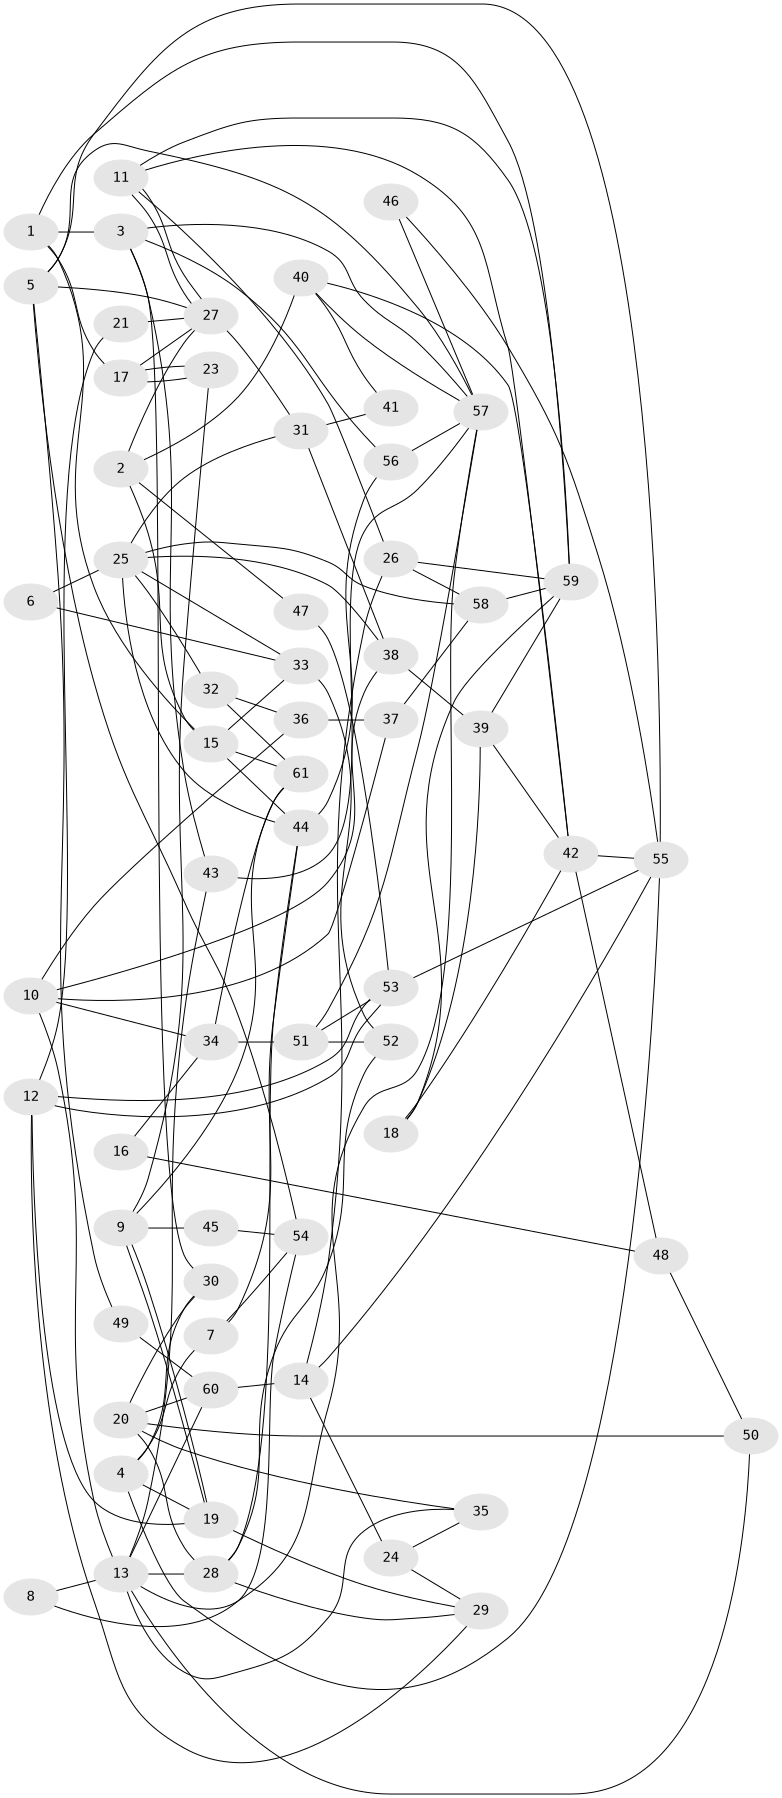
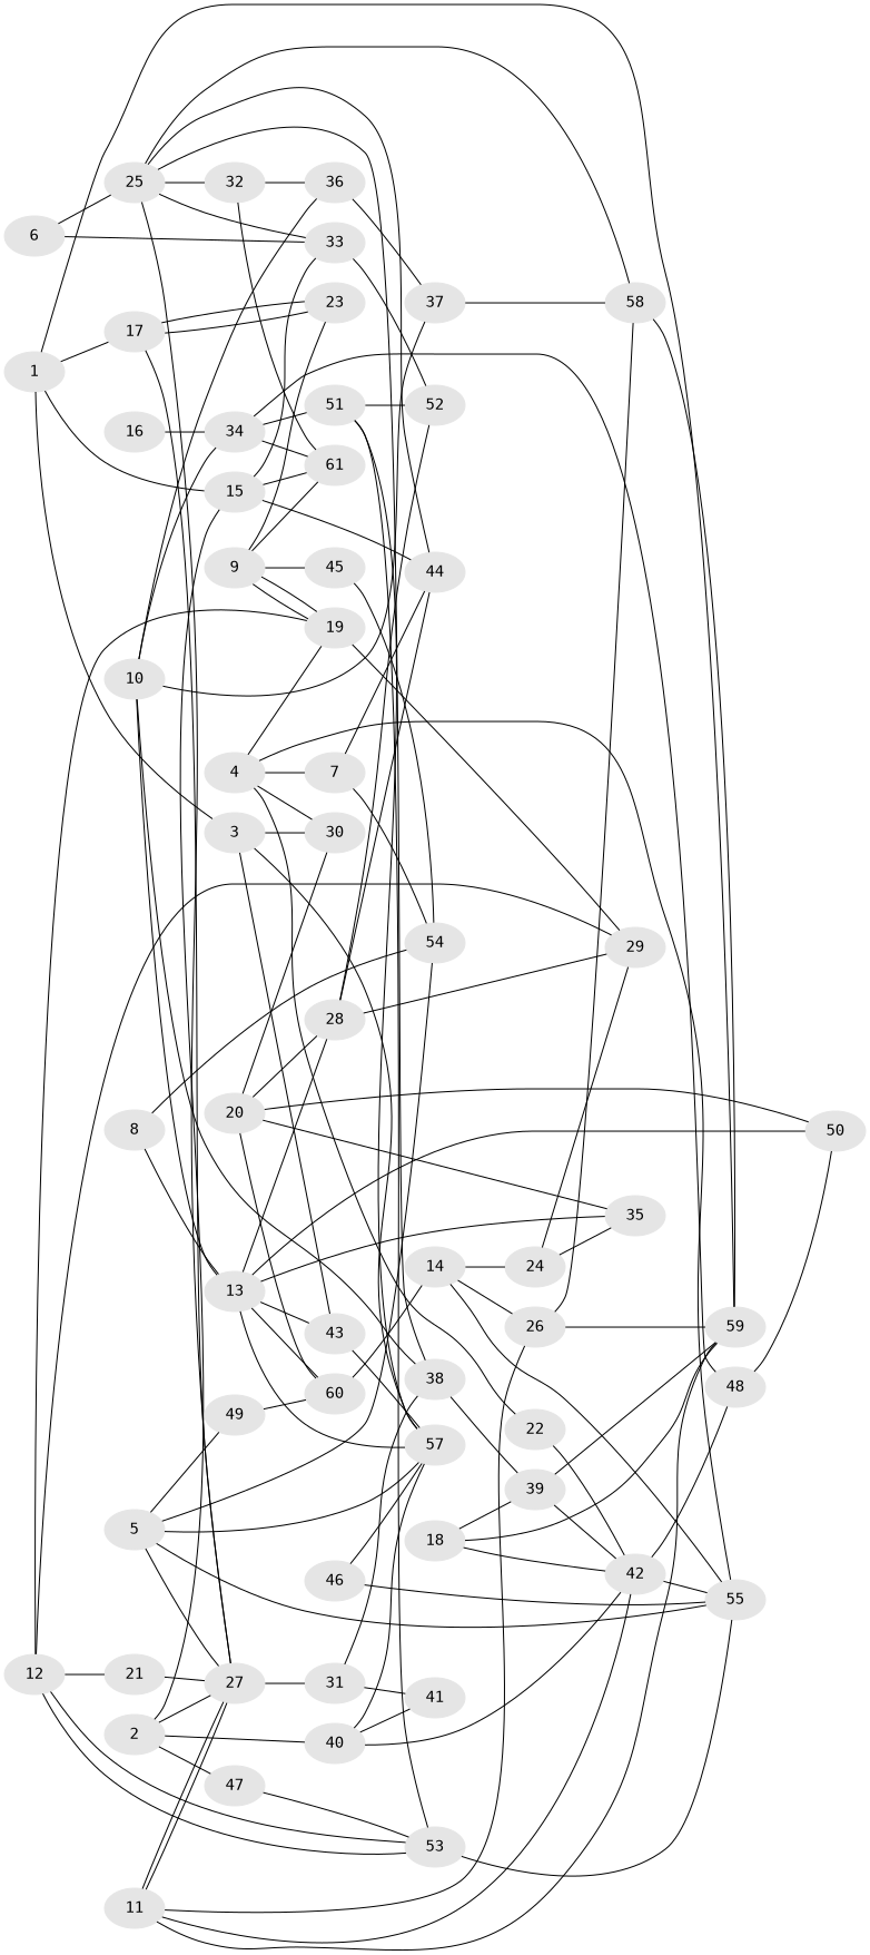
  graph {
    fontname="DejaVu Sans Mono"
    rankdir=LR
    node [color=gray90 fontname="DejaVu Sans Mono" style=filled]
    edge [fontname="DejaVu Sans Mono"]
    1
    3
    15
    17
    59
    30
    43
-   56
    57
    33
    44
    61
    27
    23
    2
    40
    47
    31
    42
    41
    53
    4
    7
    19
+   22
    55
    54
    29
    5
    49
    60
    6
    25
    38
    32
    58
    52
    8
    13
    28
    35
    50
    9
    45
    10
    34
    36
    37
    51
    39
    11
    26
    48
    12
    21
    14
    24
    16
    18
    20
    46
    1 -- 3
    1 -- 15
    1 -- 17
    1 -- 59
    3 -- 30
    3 -- 43
-   3 -- 56
    3 -- 57
    15 -- 33
    15 -- 44
    15 -- 61
    17 -- 27
    17 -- 23
    17 -- 23
    43 -- 57
-   56 -- 57
    33 -- 52
-   44 -- 56
    27 -- 31
    2 -- 15
    2 -- 27
    2 -- 40
    2 -- 47
    40 -- 57
    40 -- 42
    40 -- 41
    47 -- 53
    31 -- 41
    31 -- 38
    42 -- 55
    42 -- 48
    53 -- 55
    4 -- 30
    4 -- 7
    4 -- 19
+   4 -- 22
    4 -- 55
    7 -- 44
    7 -- 54
    19 -- 29
+   22 -- 42
    5 -- 57
    5 -- 27
    5 -- 55
    5 -- 54
    5 -- 49
    49 -- 60
    60 -- 14
    6 -- 33
    6 -- 25
    25 -- 33
    25 -- 44
-   25 -- 31
+   25 -- 27
    25 -- 38
    25 -- 32
    25 -- 58
    38 -- 39
    32 -- 61
    32 -- 36
    58 -- 59
    8 -- 54
    8 -- 13
    13 -- 43
    13 -- 57
    13 -- 60
    13 -- 28
    13 -- 35
    13 -- 50
    28 -- 44
    28 -- 29
    28 -- 52
    9 -- 61
    9 -- 23
    9 -- 19
    9 -- 19
    9 -- 45
    45 -- 54
    10 -- 38
    10 -- 13
    10 -- 34
    10 -- 36
    10 -- 37
    34 -- 61
    34 -- 51
    36 -- 37
    37 -- 58
    51 -- 57
    51 -- 53
    51 -- 52
    39 -- 59
    39 -- 42
    11 -- 59
    11 -- 27
    11 -- 27
    11 -- 42
    11 -- 26
    26 -- 59
    26 -- 58
    48 -- 50
    12 -- 53
    12 -- 53
    12 -- 19
    12 -- 29
    12 -- 21
    21 -- 27
    14 -- 55
    14 -- 26
    14 -- 24
    24 -- 29
    24 -- 35
    16 -- 34
-   16 -- 48
+   34 -- 48
    18 -- 59
    18 -- 42
    18 -- 39
    20 -- 30
    20 -- 60
    20 -- 28
    20 -- 35
    20 -- 50
    46 -- 57
    46 -- 55
  }
